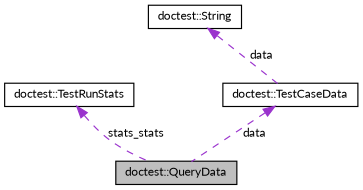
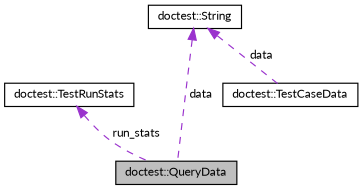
  digraph {
    fontname=Lato
    node [color=black fillcolor=white fontname=Lato fontsize=10 shape=record style=filled]
    edge [color=darkorchid3 dir=back fontname=Lato fontsize=10 labelfontname=Helvetica labelfontsize=10 style=dashed]
    n1 [fillcolor=grey75 fontcolor=black height=0.2 label="doctest::QueryData" width=0.4]
    n2 [height=0.2 label="doctest::TestRunStats" width=0.4]
    n3 [height=0.2 label="doctest::TestCaseData" width=0.4]
    n4 [height=0.2 label="doctest::String" width=0.4]
-   n2 -> n1 [label=" stats_stats"]
-   n3 -> n1 [label=" data"]
+   n2 -> n1 [label=" run_stats"]
+   n4 -> n1 [label=" data"]
    n4 -> n3 [label=" data"]
  }
